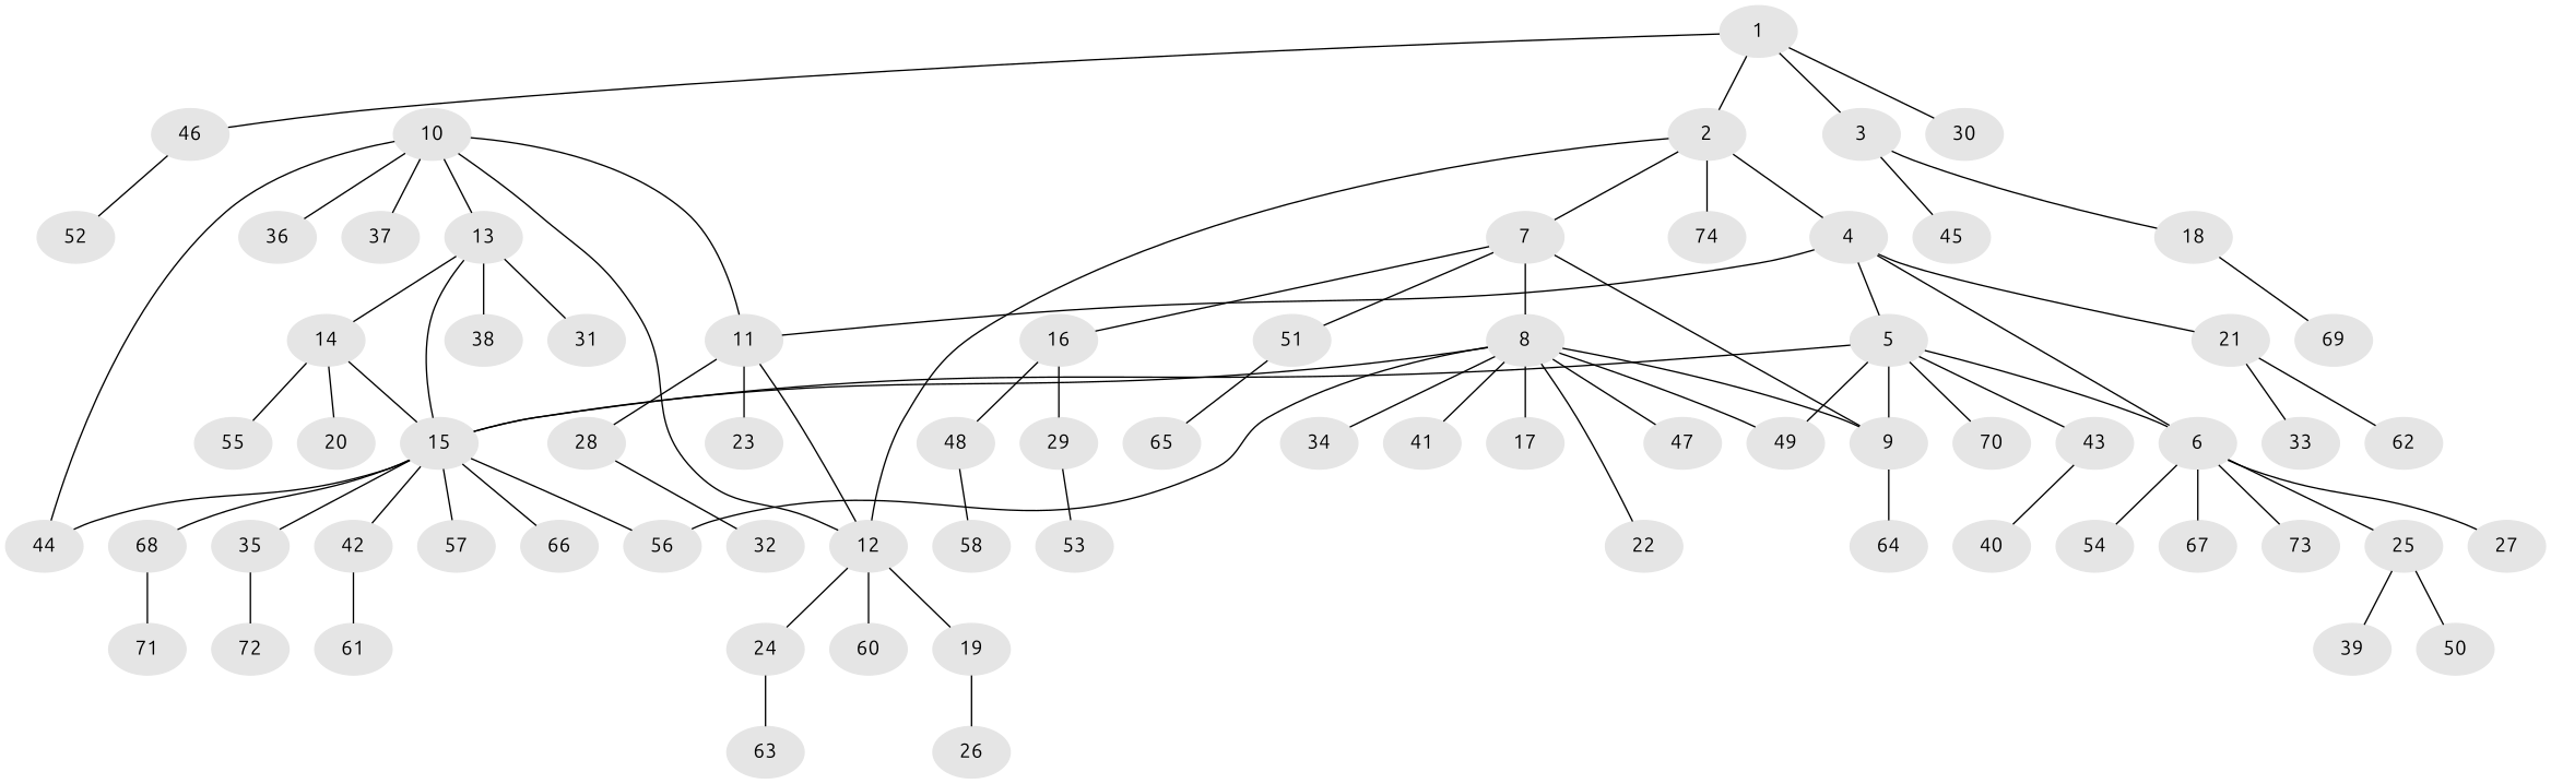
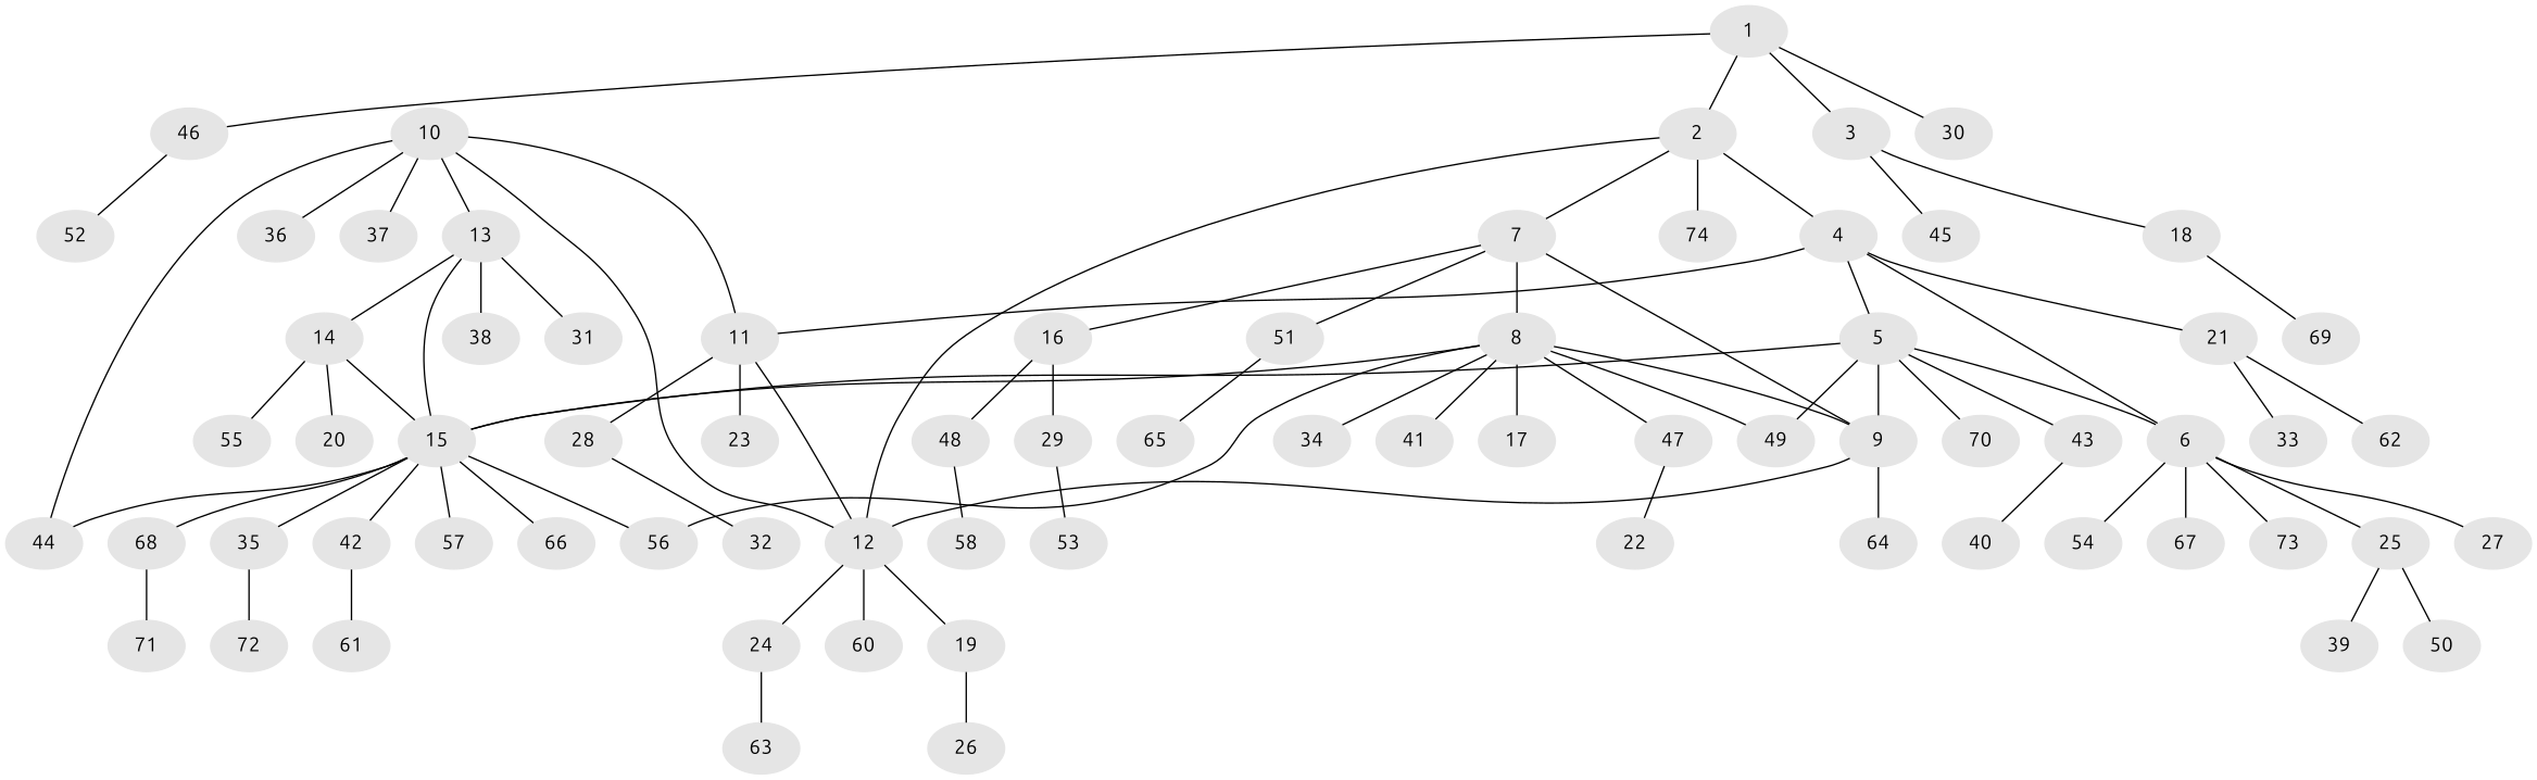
  graph {
    fontname=Ubuntu
    node [color=gray90 fontname=Ubuntu style=filled]
    edge [fontname=Ubuntu]
    1
    2
    3
    30
    46
    4
    7
    12
    74
    18
    45
    52
    5
    6
    11
    21
    9
    8
    16
    51
    19
    24
    60
    14
    15
    20
    55
    69
    43
    49
    70
    25
    27
    54
    67
    73
    23
    28
    33
    62
    64
    56
    44
    35
    42
    57
    66
    68
    40
    39
    50
    17
    22
    34
    41
    47
    29
    48
    65
    10
    13
    36
    37
    31
    38
    32
    26
    63
    72
    61
    71
    53
    58
    1 -- 2
    1 -- 3
    1 -- 30
    1 -- 46
    2 -- 4
    2 -- 7
    2 -- 12
    2 -- 74
    3 -- 18
    3 -- 45
    46 -- 52
    4 -- 5
    4 -- 6
    4 -- 11
    4 -- 21
    7 -- 9
    7 -- 8
    7 -- 16
    7 -- 51
    12 -- 19
    12 -- 24
    12 -- 60
    18 -- 69
    5 -- 6
    5 -- 9
    5 -- 15
    5 -- 43
    5 -- 49
    5 -- 70
    6 -- 25
    6 -- 27
    6 -- 54
    6 -- 67
    6 -- 73
    11 -- 12
    11 -- 23
    11 -- 28
    21 -- 33
    21 -- 62
+   9 -- 12
    9 -- 64
    8 -- 9
    8 -- 15
    8 -- 49
    8 -- 56
    8 -- 17
-   8 -- 22
+   47 -- 22
    8 -- 34
    8 -- 41
    8 -- 47
    16 -- 29
    16 -- 48
    51 -- 65
    19 -- 26
    24 -- 63
    14 -- 15
    14 -- 20
    14 -- 55
    15 -- 56
    15 -- 44
    15 -- 35
    15 -- 42
    15 -- 57
    15 -- 66
    15 -- 68
    43 -- 40
    25 -- 39
    25 -- 50
    28 -- 32
    35 -- 72
    42 -- 61
    68 -- 71
    29 -- 53
    48 -- 58
    10 -- 12
    10 -- 11
    10 -- 44
    10 -- 13
    10 -- 36
    10 -- 37
    13 -- 14
    13 -- 15
    13 -- 31
    13 -- 38
  }
